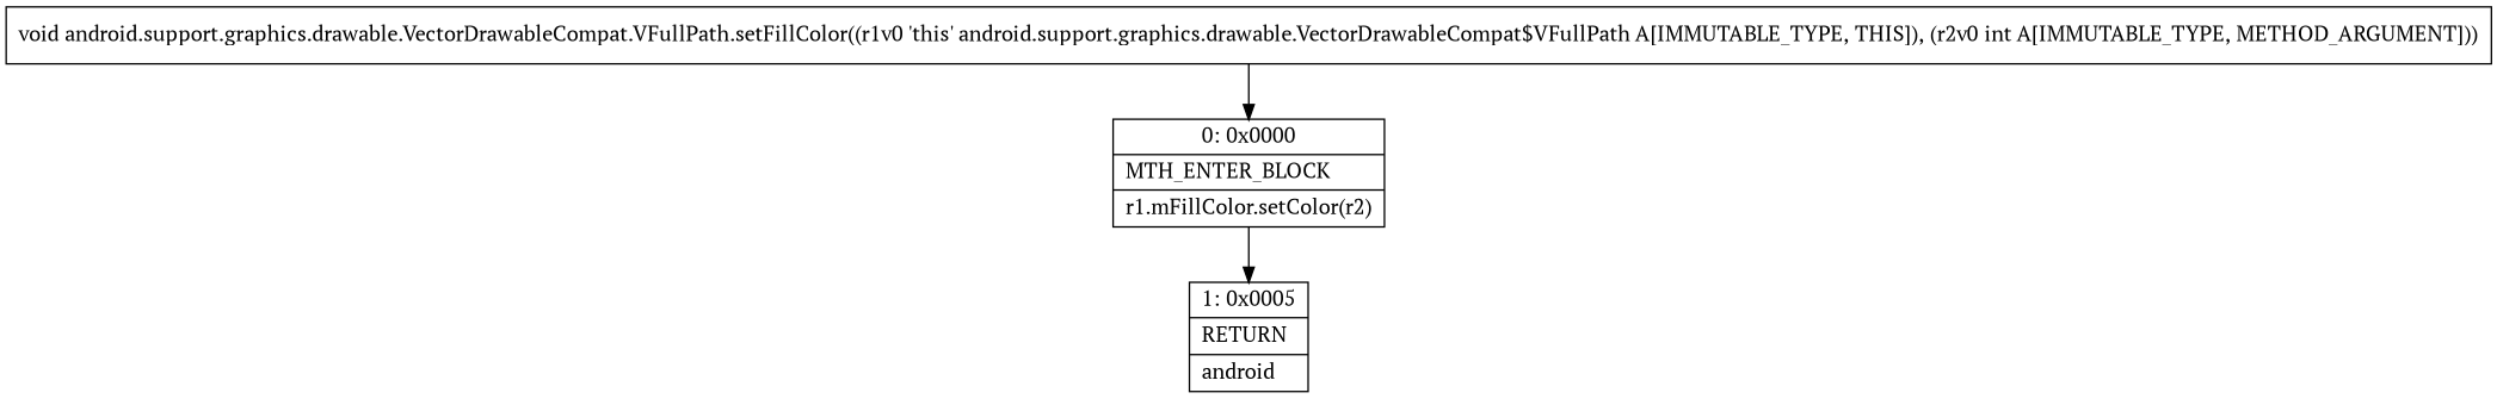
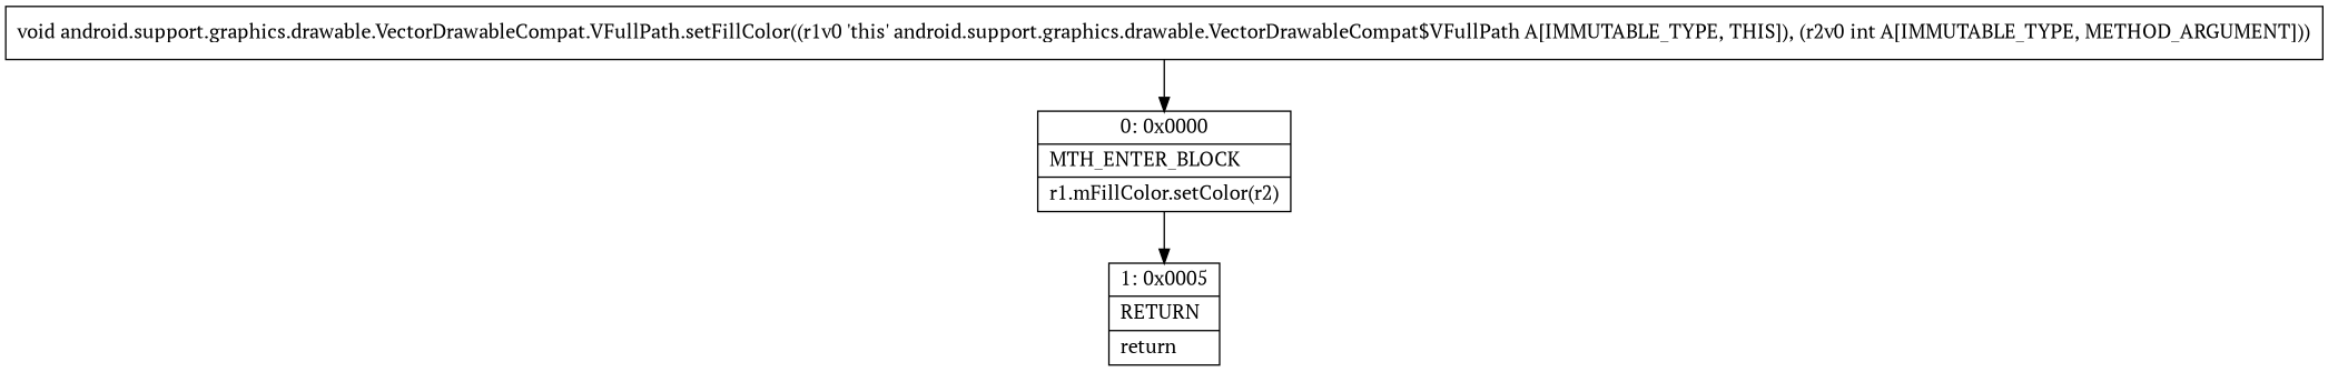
  digraph {
    fontname="PT Serif"
    node [shape=record fontname="PT Serif"]
    edge [fontname="PT Serif"]
    n1 [label="{0\:\ 0x0000|MTH_ENTER_BLOCK\l|r1.mFillColor.setColor(r2)\l}"]
-   n2 [label="{1\:\ 0x0005|RETURN\l|android\l}"]
+   n2 [label="{1\:\ 0x0005|RETURN\l|return\l}"]
    n3 [label="{void android.support.graphics.drawable.VectorDrawableCompat.VFullPath.setFillColor((r1v0 'this' android.support.graphics.drawable.VectorDrawableCompat$VFullPath A[IMMUTABLE_TYPE, THIS]), (r2v0 int A[IMMUTABLE_TYPE, METHOD_ARGUMENT])) }"]
    n1 -> n2
    n3 -> n1
  }
